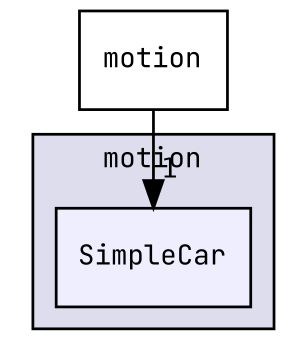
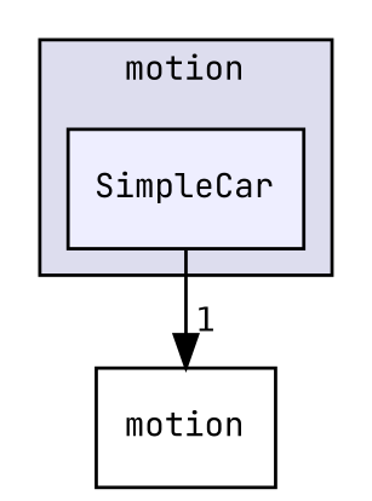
  digraph {
    compound=true
    fontname="JetBrains Mono"
    node [fontname="JetBrains Mono" fontsize=10 shape=box]
    n1 [fillcolor="#eeeeff" label=SimpleCar pencolor=black style=filled]
    n2 [label=motion]
    subgraph cluster_1 {
      bgcolor="#ddddee"
      fontsize=10
      label=motion
      pencolor=black
      n1
    }
-   n2 -> n1 [headlabel=1 labeldistance=1.5 labelfontname=Helvetica labelfontsize=10 fontname="JetBrains Mono"]
+   n1 -> n2 [headlabel=1 labeldistance=1.5 labelfontname=Helvetica labelfontsize=10 fontname="JetBrains Mono"]
  }
